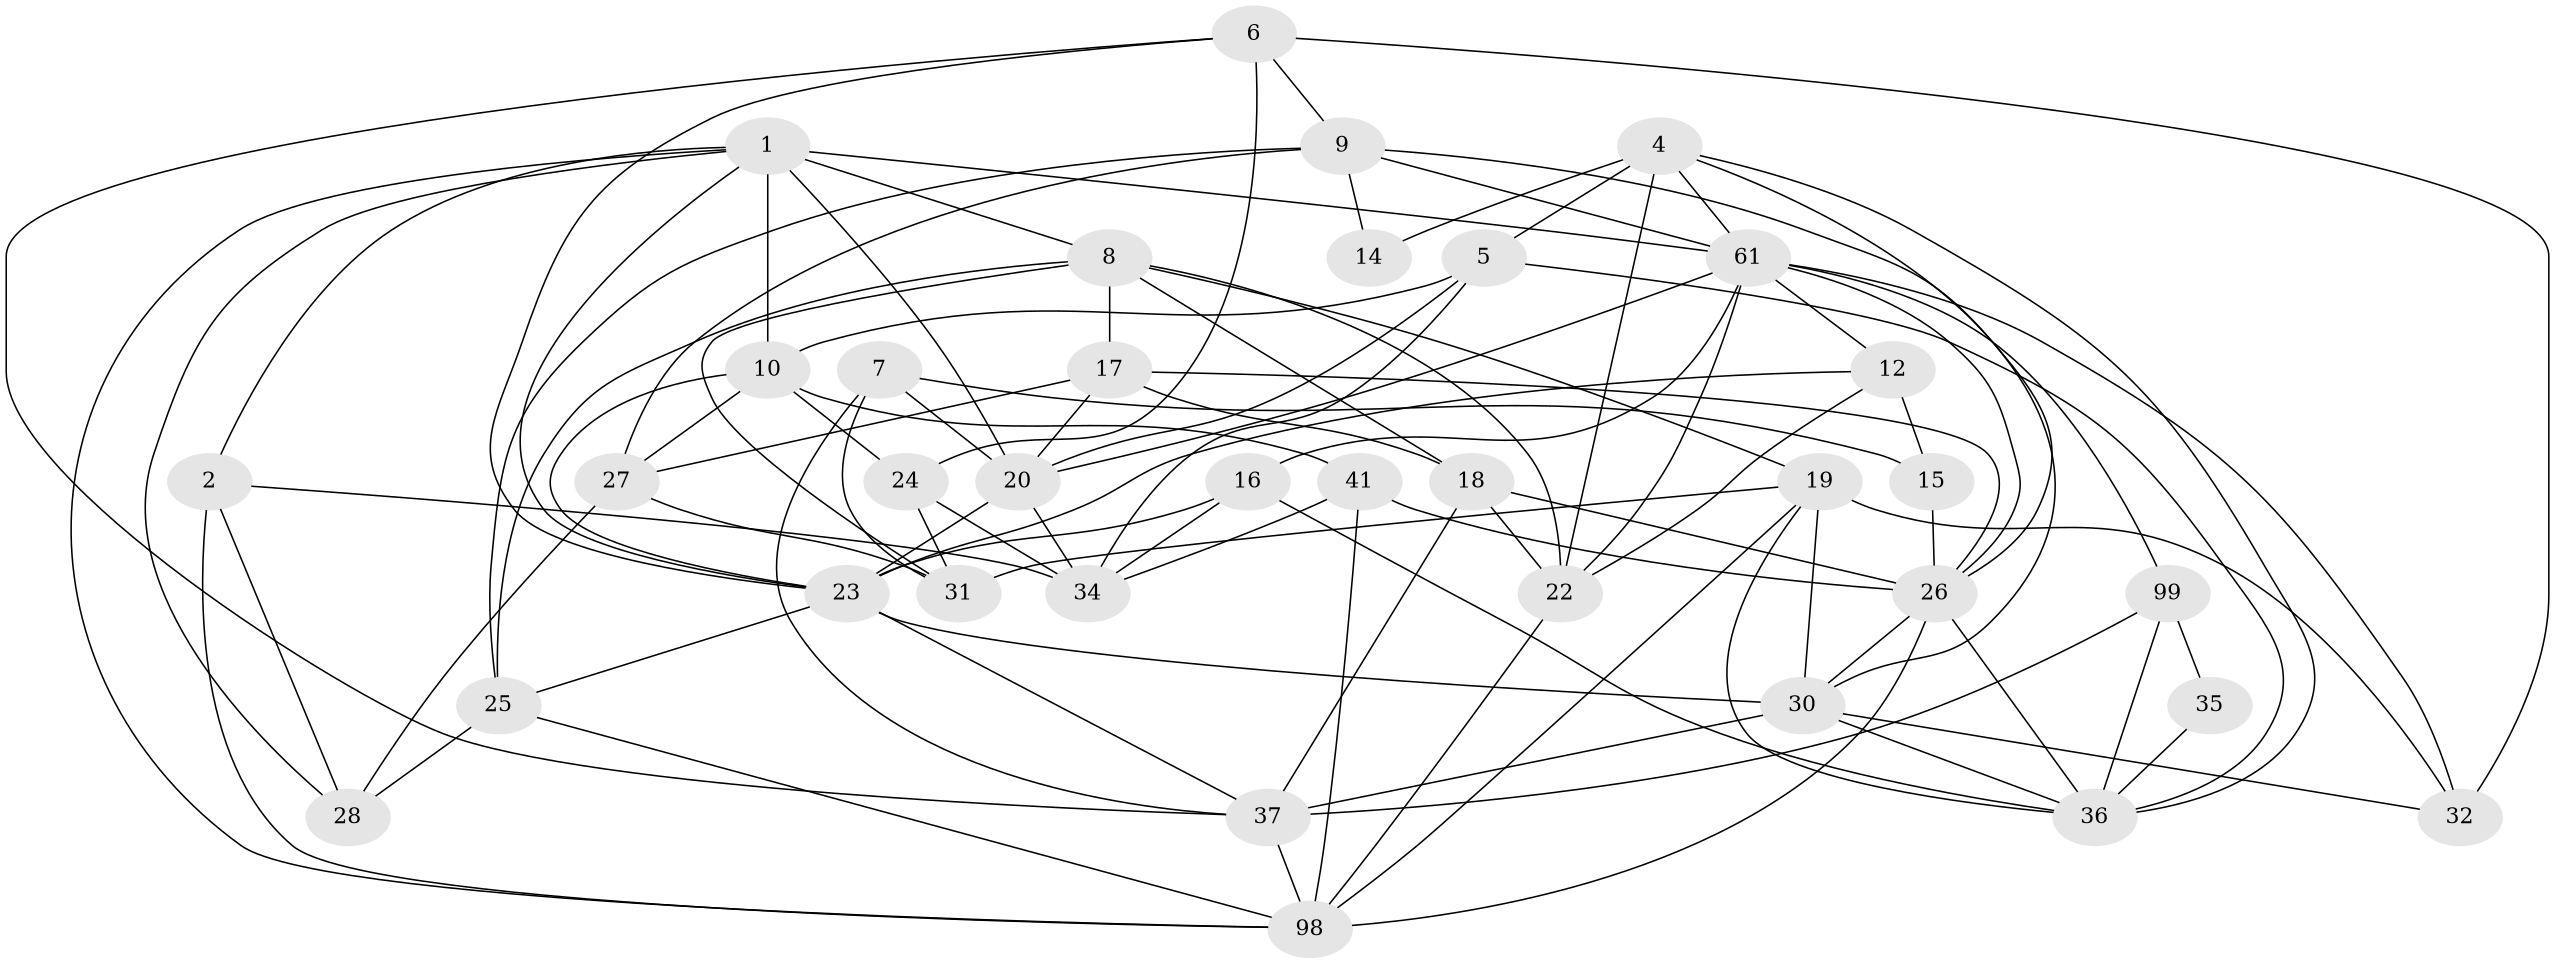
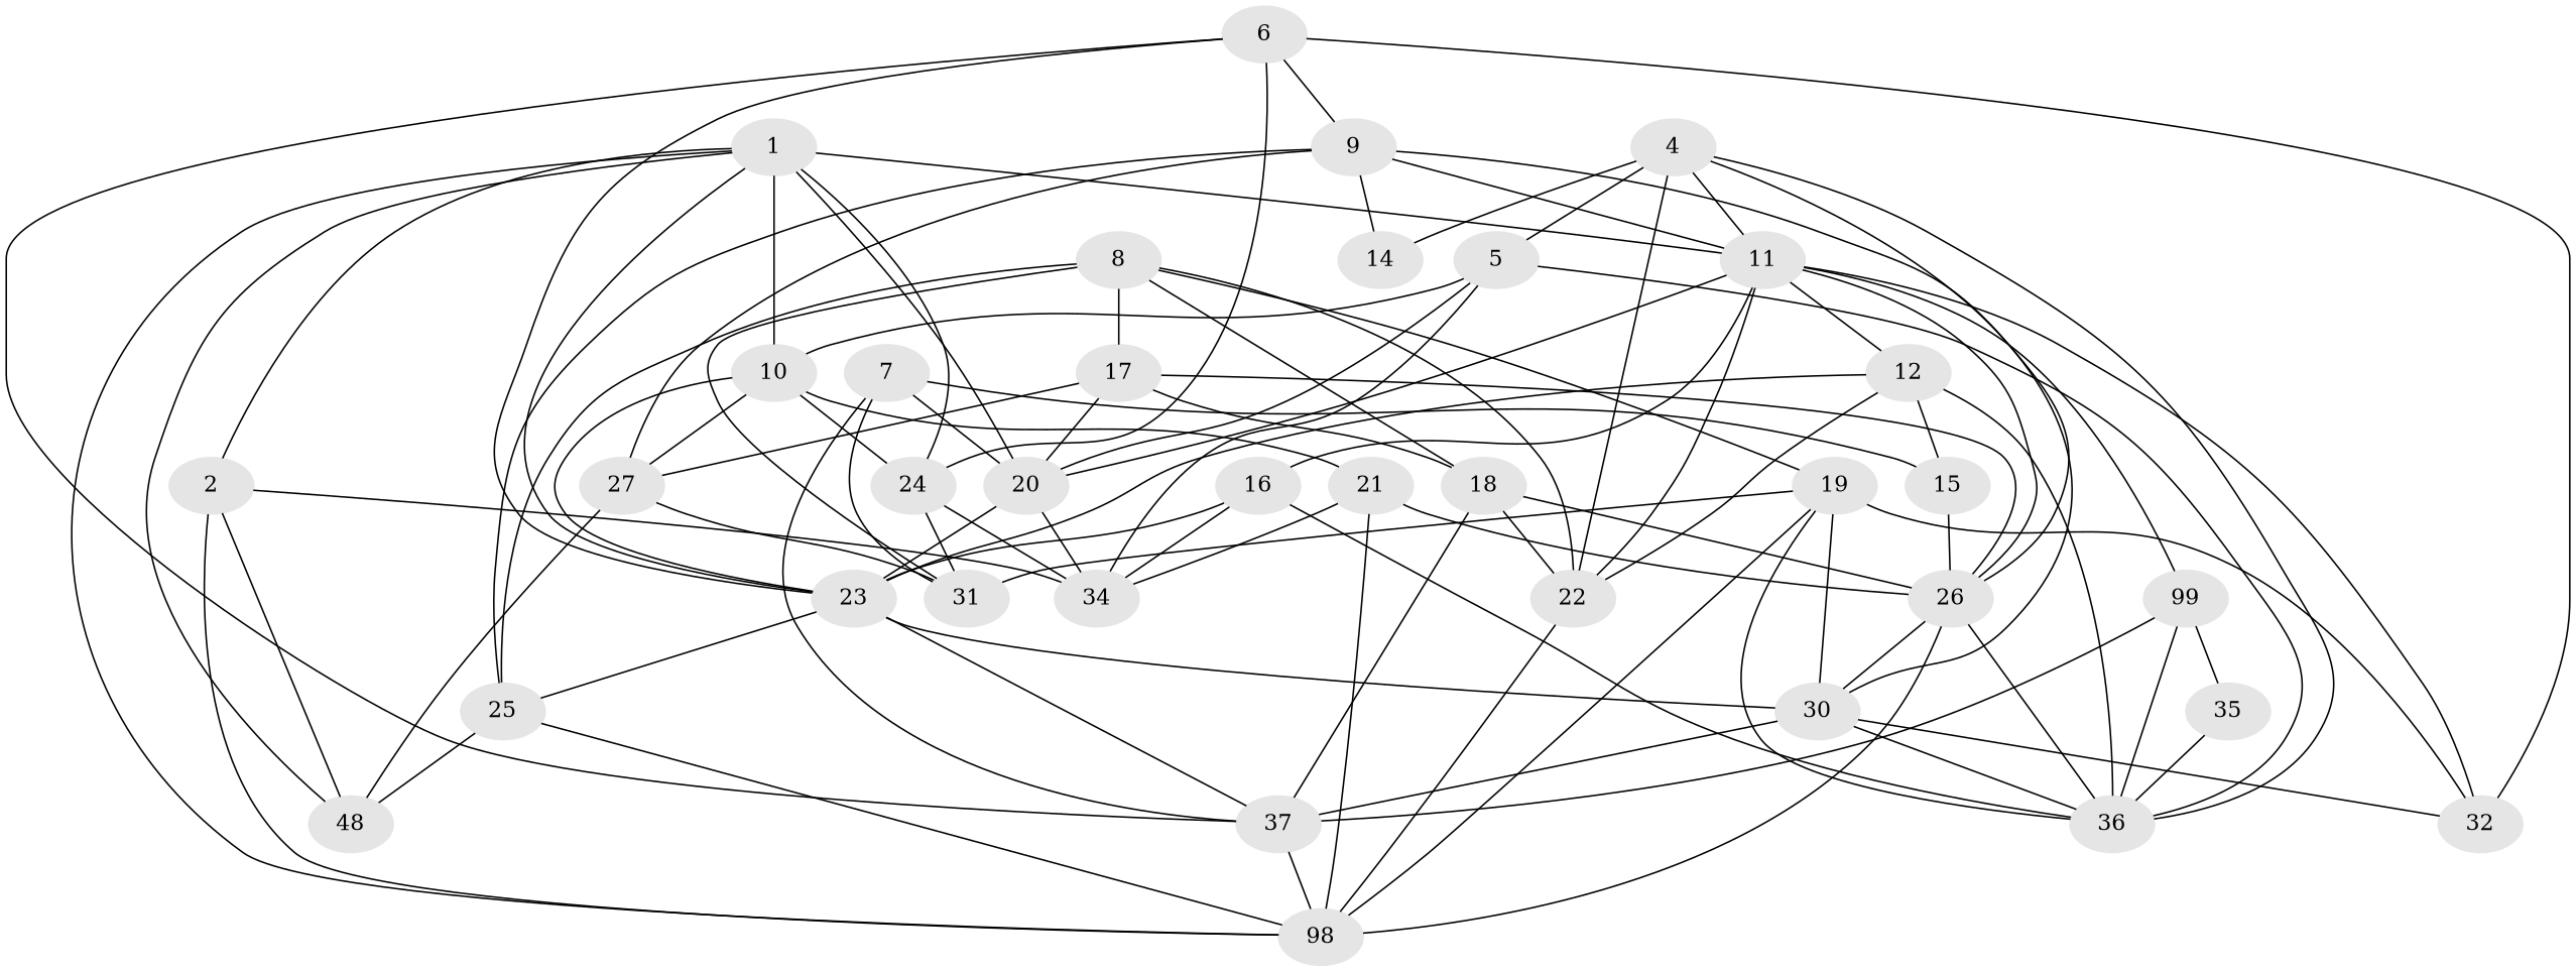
  graph {
    node [color=gray90 style=filled]
    edge [weight=1.0]
    1
    2
    8
    10
-   11 [label=61]
+   11
    20
    23
-   28
+   28 [label=48]
    n9 [label=98]
    34
    22
    31
    17
    18
    19
    25
    24
    27
-   21 [label=41]
+   21
    32
    26
    12
    16
    n24 [label=99]
    37
    30
    5
    36
    4
    14
    6
    9
    7
    15
    35
    1 -- 2
-   1 -- 8
+   1 -- 24
    1 -- 10
    1 -- 11
    1 -- 20
    1 -- 23
    1 -- 28
    1 -- n9
    2 -- 28
    2 -- n9
    2 -- 34
    8 -- 22
    8 -- 31
    8 -- 17
    8 -- 18
    8 -- 19
    8 -- 25
    10 -- 23 [weight=2.0]
    10 -- 24
    10 -- 27
    10 -- 21
    11 -- 20
    11 -- 22
    11 -- 32
    11 -- 26 [weight=2.0]
    11 -- 12
    11 -- 16
    11 -- n24
    20 -- 23
    20 -- 34
    23 -- 25
    23 -- 37
    23 -- 30
    22 -- n9
    17 -- 20
    17 -- 18
    17 -- 27
    17 -- 26
    18 -- 22
    18 -- 26
    18 -- 37
    19 -- n9
    19 -- 31
    19 -- 32
    19 -- 30
    19 -- 36
    25 -- 28
    25 -- n9
    24 -- 34
    24 -- 31
    27 -- 28
    27 -- 31
    21 -- n9
    21 -- 34
    21 -- 26
    26 -- n9
    26 -- 30
    26 -- 36
    12 -- 23
    12 -- 22
+   12 -- 36
    12 -- 15
    16 -- 23
    16 -- 34
    16 -- 36
    n24 -- 37
    n24 -- 36
    n24 -- 35
    37 -- n9
    30 -- 32
    30 -- 37
    30 -- 36
    5 -- 10
    5 -- 20
    5 -- 34
    5 -- 36 [weight=2.0]
    4 -- 11
    4 -- 22
    4 -- 26
    4 -- 5
    4 -- 36
    4 -- 14
    6 -- 23
    6 -- 24
    6 -- 32
    6 -- 37
    6 -- 9
    9 -- 11
    9 -- 25
    9 -- 27
    9 -- 30
    9 -- 14
    7 -- 20
    7 -- 31
    7 -- 37
    7 -- 15
    15 -- 26
    35 -- 36
  }
